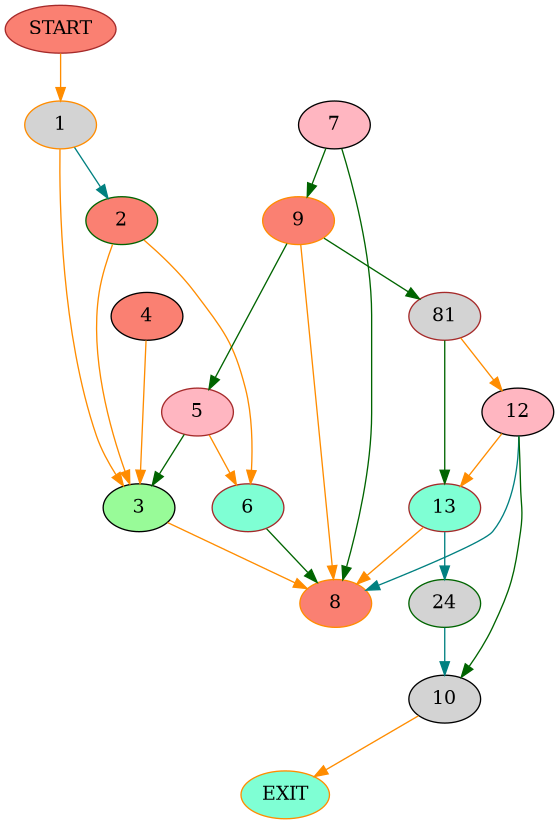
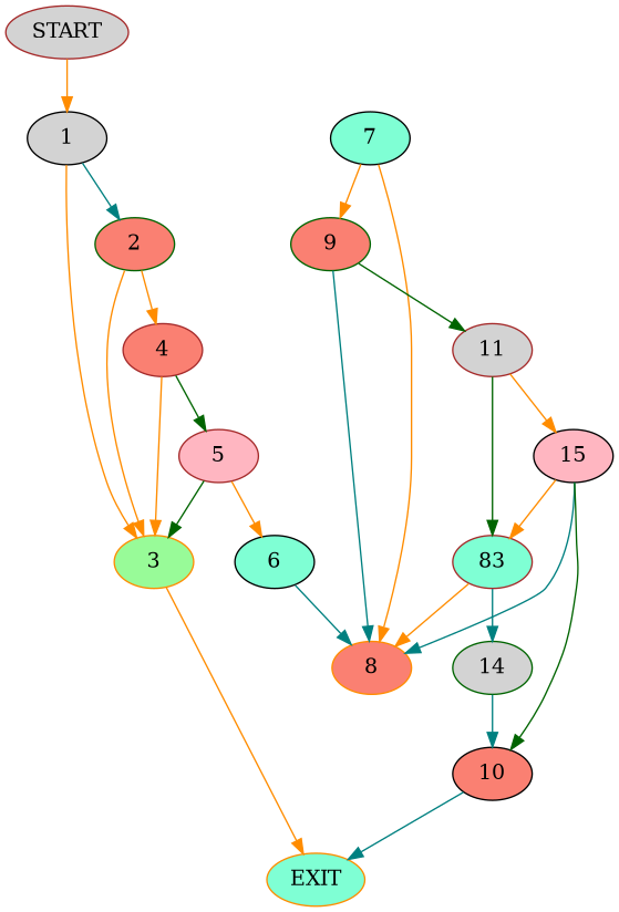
  digraph {
    node [color=brown fillcolor=lightgrey style=filled]
    edge [color=darkorange]
-   n1 [fillcolor=salmon label=START]
-   1 [color=darkorange]
+   n1 [label=START]
+   1 [color=black]
    2 [color=darkgreen fillcolor=salmon]
-   3 [color=black fillcolor=palegreen]
+   3 [color=darkorange fillcolor=palegreen]
    n5 [color=darkorange fillcolor=aquamarine label=EXIT]
-   4 [color=black fillcolor=salmon]
+   4 [fillcolor=salmon]
    5 [fillcolor=lightpink]
-   6 [fillcolor=aquamarine]
+   6 [color=black fillcolor=aquamarine]
    8 [color=darkorange fillcolor=salmon]
-   7 [color=black fillcolor=lightpink]
-   9 [color=darkorange fillcolor=salmon]
-   11 [label=81]
-   10 [color=black]
-   12 [color=black fillcolor=lightpink]
-   13 [fillcolor=aquamarine]
-   14 [color=darkgreen label=24]
+   7 [color=black fillcolor=aquamarine]
+   9 [color=darkgreen fillcolor=salmon]
+   11
+   10 [color=black fillcolor=salmon]
+   12 [color=black fillcolor=lightpink label=15]
+   13 [fillcolor=aquamarine label=83]
+   14 [color=darkgreen]
    n1 -> 1
    1 -> 2 [color=teal]
    1 -> 3
    2 -> 3
-   2 -> 6
-   3 -> 8
+   2 -> 4
+   3 -> n5
    4 -> 3
-   9 -> 5 [color=darkgreen]
+   4 -> 5 [color=darkgreen]
    5 -> 3 [color=darkgreen]
    5 -> 6
-   6 -> 8 [color=darkgreen]
-   7 -> 8 [color=darkgreen]
-   7 -> 9 [color=darkgreen]
-   9 -> 8
+   6 -> 8 [color=teal]
+   7 -> 8
+   7 -> 9
+   9 -> 8 [color=teal]
    9 -> 11 [color=darkgreen]
    11 -> 12
    11 -> 13 [color=darkgreen]
-   10 -> n5
+   10 -> n5 [color=teal]
    12 -> 8 [color=teal]
    12 -> 10 [color=darkgreen]
    12 -> 13
    13 -> 8
    13 -> 14 [color=teal]
    14 -> 10 [color=teal]
  }
